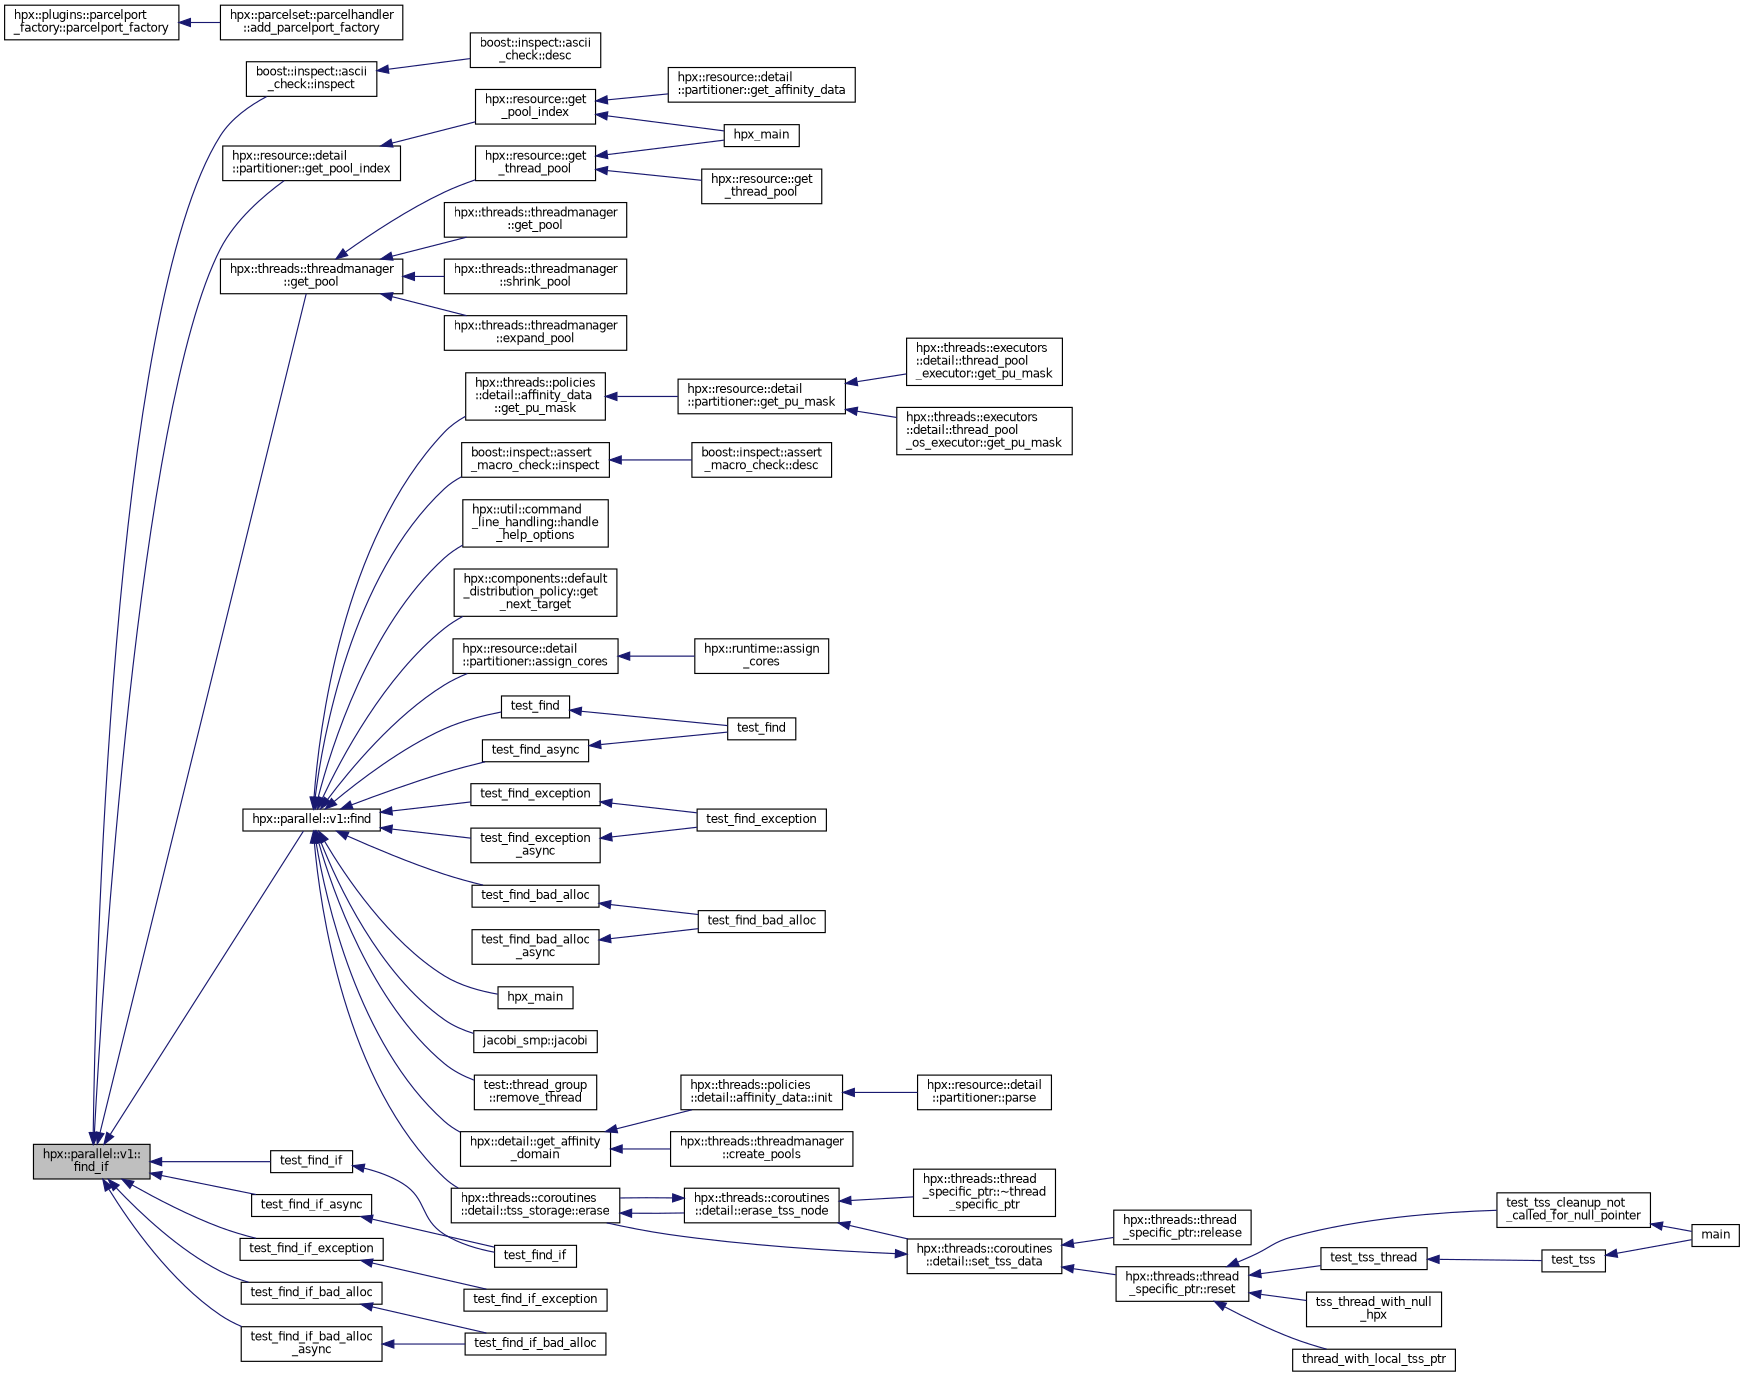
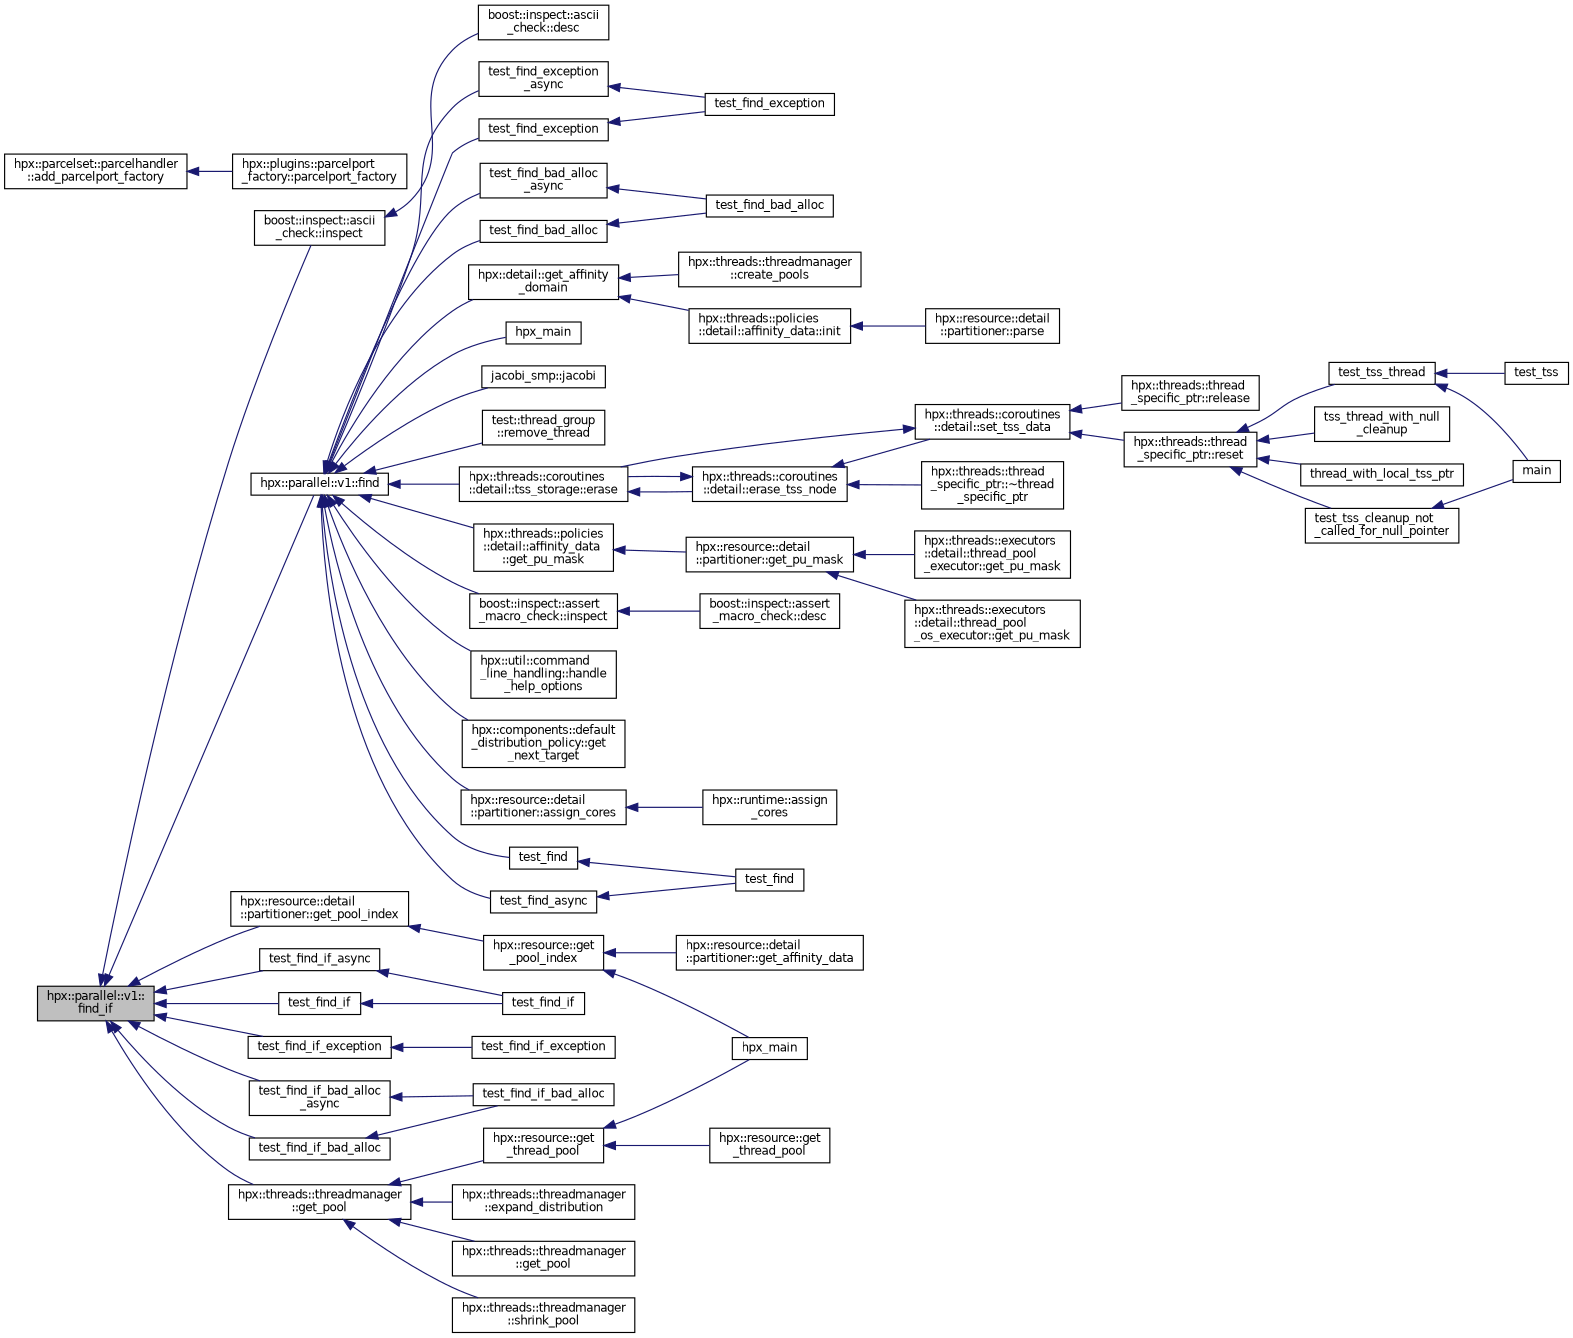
  digraph {
    rankdir=LR
    node [color=black fillcolor=white fontname=Helvetica fontsize=10 shape=record style=filled]
    edge [color=midnightblue dir=back fontname=Helvetica fontsize=10 labelfontname=Helvetica labelfontsize=10 style=solid]
    n1 [fillcolor=grey75 fontcolor=black height=0.2 label="hpx::parallel::v1::\lfind_if" width=0.4]
    n2 [height=0.2 label="boost::inspect::ascii\l_check::inspect" width=0.4]
    n3 [height=0.2 label="hpx::resource::detail\l::partitioner::get_pool_index" width=0.4]
    n4 [height=0.2 label="hpx::parallel::v1::find" width=0.4]
    n5 [height=0.2 label=test_find_if width=0.4]
    n6 [height=0.2 label=test_find_if_async width=0.4]
    n7 [height=0.2 label=test_find_if_exception width=0.4]
    n8 [height=0.2 label=test_find_if_bad_alloc width=0.4]
    n9 [height=0.2 label="test_find_if_bad_alloc\l_async" width=0.4]
    n10 [height=0.2 label="hpx::threads::threadmanager\l::get_pool" width=0.4]
    n11 [height=0.2 label="boost::inspect::ascii\l_check::desc" width=0.4]
    n12 [height=0.2 label="hpx::resource::get\l_pool_index" width=0.4]
    n13 [height=0.2 label="hpx::threads::policies\l::detail::affinity_data\l::get_pu_mask" width=0.4]
    n14 [height=0.2 label="boost::inspect::assert\l_macro_check::inspect" width=0.4]
    n15 [height=0.2 label="hpx::util::command\l_line_handling::handle\l_help_options" width=0.4]
    n16 [height=0.2 label="hpx::components::default\l_distribution_policy::get\l_next_target" width=0.4]
    n17 [height=0.2 label="hpx::resource::detail\l::partitioner::assign_cores" width=0.4]
    n18 [height=0.2 label=test_find width=0.4]
    n19 [height=0.2 label=test_find_async width=0.4]
    n20 [height=0.2 label=test_find_exception width=0.4]
    n21 [height=0.2 label="test_find_exception\l_async" width=0.4]
    n22 [height=0.2 label=test_find_bad_alloc width=0.4]
    n23 [height=0.2 label="test_find_bad_alloc\l_async" width=0.4]
    n24 [height=0.2 label=hpx_main width=0.4]
    n25 [height=0.2 label="jacobi_smp::jacobi" width=0.4]
    n26 [height=0.2 label="test::thread_group\l::remove_thread" width=0.4]
    n27 [height=0.2 label="hpx::detail::get_affinity\l_domain" width=0.4]
    n28 [height=0.2 label="hpx::threads::coroutines\l::detail::tss_storage::erase" width=0.4]
    n29 [height=0.2 label=test_find_if width=0.4]
    n30 [height=0.2 label=test_find_if_exception width=0.4]
    n31 [height=0.2 label=test_find_if_bad_alloc width=0.4]
    n32 [height=0.2 label="hpx::resource::get\l_thread_pool" width=0.4]
    n33 [height=0.2 label="hpx::threads::threadmanager\l::get_pool" width=0.4]
    n34 [height=0.2 label="hpx::threads::threadmanager\l::shrink_pool" width=0.4]
-   n35 [height=0.2 label="hpx::threads::threadmanager\l::expand_pool" width=0.4]
+   n35 [height=0.2 label="hpx::threads::threadmanager\l::expand_distribution" width=0.4]
    n36 [height=0.2 label="hpx::resource::detail\l::partitioner::get_affinity_data" width=0.4]
    n37 [height=0.2 label=hpx_main width=0.4]
    n38 [height=0.2 label="hpx::resource::detail\l::partitioner::get_pu_mask" width=0.4]
    n39 [height=0.2 label="boost::inspect::assert\l_macro_check::desc" width=0.4]
    n40 [height=0.2 label="hpx::runtime::assign\l_cores" width=0.4]
    n41 [height=0.2 label=test_find width=0.4]
    n42 [height=0.2 label=test_find_exception width=0.4]
    n43 [height=0.2 label=test_find_bad_alloc width=0.4]
    n44 [height=0.2 label="hpx::parcelset::parcelhandler\l::add_parcelport_factory" width=0.4]
    n45 [height=0.2 label="hpx::plugins::parcelport\l_factory::parcelport_factory" width=0.4]
    n46 [height=0.2 label="hpx::threads::policies\l::detail::affinity_data::init" width=0.4]
    n47 [height=0.2 label="hpx::threads::threadmanager\l::create_pools" width=0.4]
    n48 [height=0.2 label="hpx::threads::coroutines\l::detail::erase_tss_node" width=0.4]
    n49 [height=0.2 label="hpx::threads::executors\l::detail::thread_pool\l_executor::get_pu_mask" width=0.4]
    n50 [height=0.2 label="hpx::threads::executors\l::detail::thread_pool\l_os_executor::get_pu_mask" width=0.4]
    n51 [height=0.2 label="hpx::resource::detail\l::partitioner::parse" width=0.4]
    n52 [height=0.2 label="hpx::threads::thread\l_specific_ptr::~thread\l_specific_ptr" width=0.4]
    n53 [height=0.2 label="hpx::threads::coroutines\l::detail::set_tss_data" width=0.4]
    n54 [height=0.2 label="hpx::threads::thread\l_specific_ptr::release" width=0.4]
    n55 [height=0.2 label="hpx::threads::thread\l_specific_ptr::reset" width=0.4]
    n56 [height=0.2 label=test_tss_thread width=0.4]
-   n57 [height=0.2 label="tss_thread_with_null\l_hpx" width=0.4]
+   n57 [height=0.2 label="tss_thread_with_null\l_cleanup" width=0.4]
    n58 [height=0.2 label=thread_with_local_tss_ptr width=0.4]
    n59 [height=0.2 label="test_tss_cleanup_not\l_called_for_null_pointer" width=0.4]
    n60 [height=0.2 label=test_tss width=0.4]
    n61 [height=0.2 label=main width=0.4]
    n62 [height=0.2 label="hpx::resource::get\l_thread_pool" width=0.4]
    n1 -> n2
    n1 -> n3
    n1 -> n4
    n1 -> n5
    n1 -> n6
    n1 -> n7
    n1 -> n8
    n1 -> n9
    n1 -> n10
    n2 -> n11
    n3 -> n12
    n4 -> n13
    n4 -> n14
    n4 -> n15
    n4 -> n16
    n4 -> n17
    n4 -> n18
    n4 -> n19
    n4 -> n20
    n4 -> n21
    n4 -> n22
+   n4 -> n23
    n4 -> n24
    n4 -> n25
    n4 -> n26
    n4 -> n27
    n4 -> n28
    n5 -> n29
    n6 -> n29
    n7 -> n30
    n8 -> n31
    n9 -> n31
    n10 -> n32
    n10 -> n33
    n10 -> n34
    n10 -> n35
    n12 -> n36
    n12 -> n37
    n13 -> n38
    n14 -> n39
    n17 -> n40
    n18 -> n41
    n19 -> n41
    n20 -> n42
    n21 -> n42
    n22 -> n43
    n23 -> n43
    n27 -> n46
    n27 -> n47
    n28 -> n48
    n32 -> n37
    n32 -> n62
    n38 -> n49
    n38 -> n50
-   n45 -> n44
+   n44 -> n45
    n46 -> n51
    n48 -> n28
    n48 -> n52
    n48 -> n53
    n53 -> n28
    n53 -> n54
    n53 -> n55
    n55 -> n56
    n55 -> n57
    n55 -> n58
    n55 -> n59
    n56 -> n60
    n59 -> n61
-   n60 -> n61
+   n56 -> n61
  }
